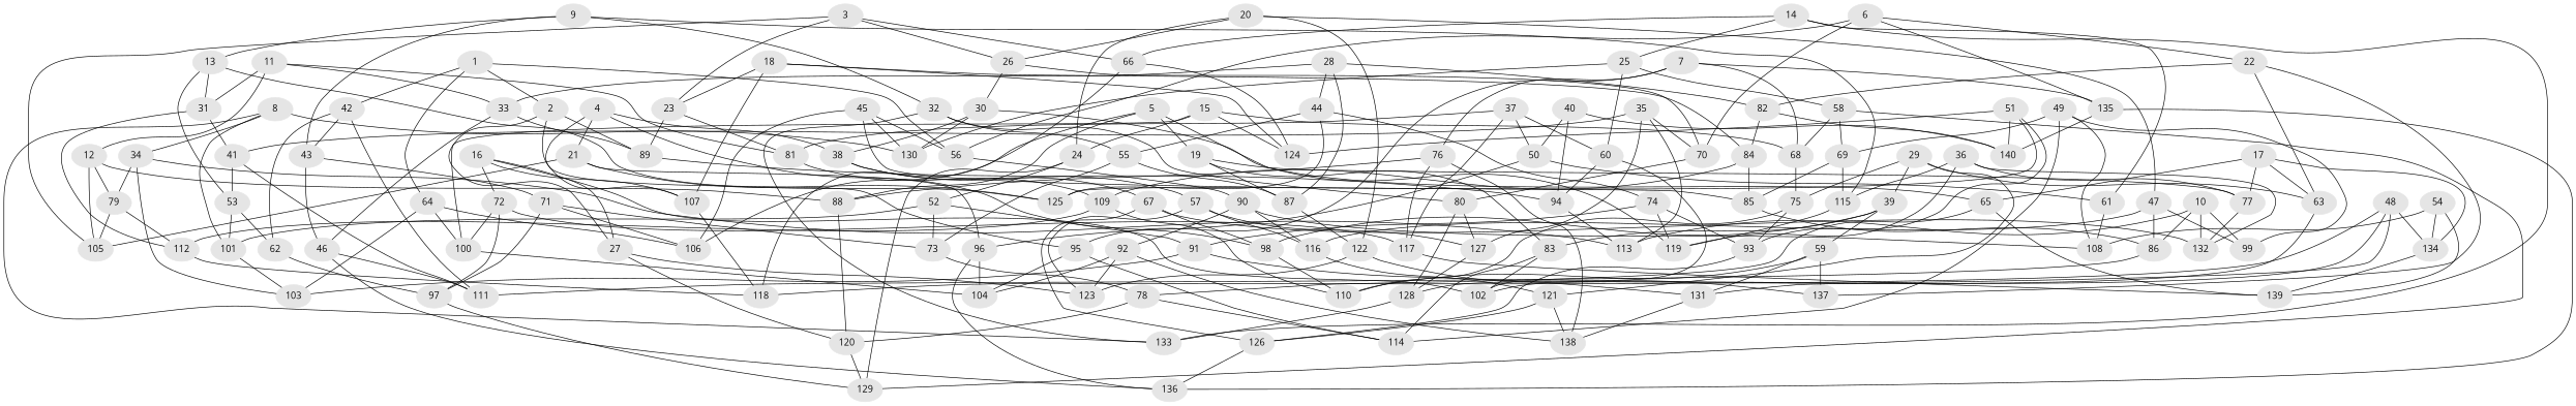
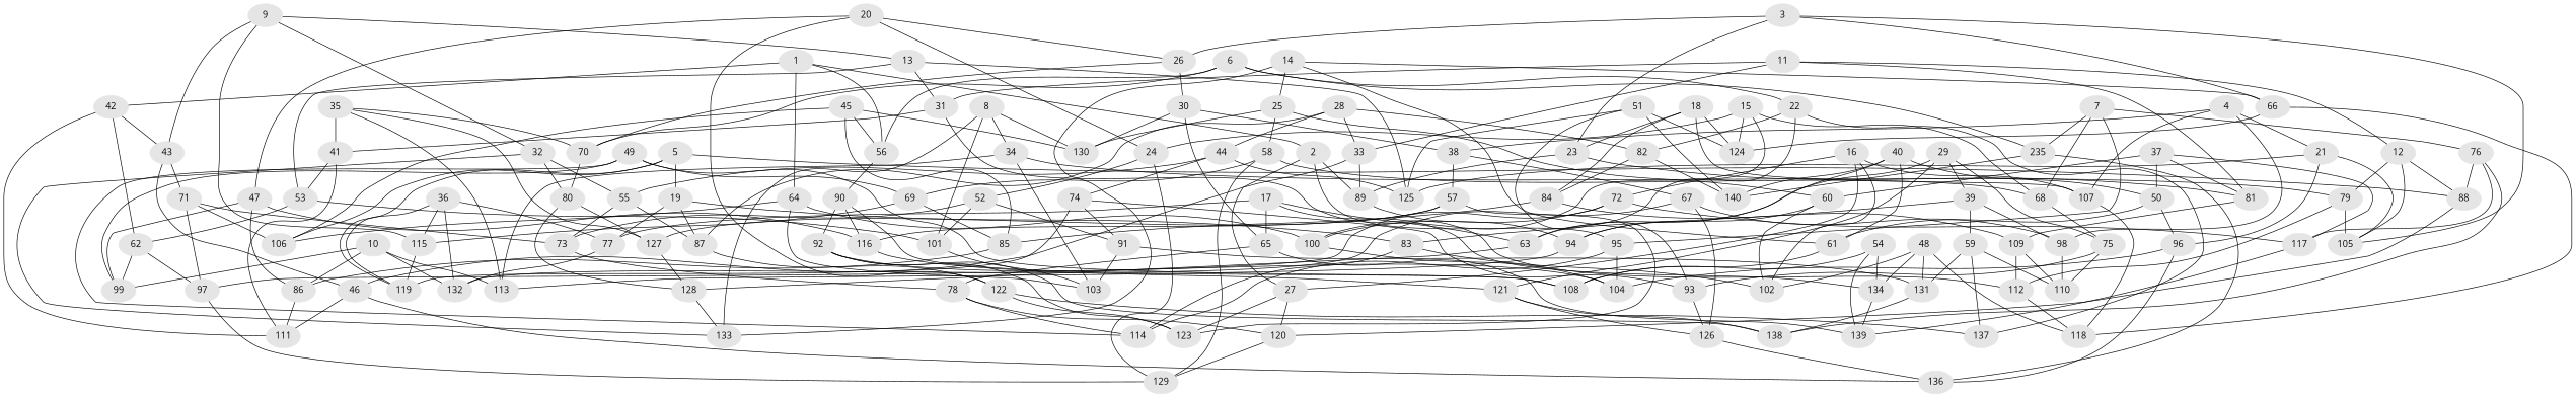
  graph {
    fontname="Open Sans"
    node [color=gray90 fontname="Open Sans" style=filled]
    edge [fontname="Open Sans"]
    1
    2
    42
    56
    64
    27
    89
    95
    43
    111
    62
    90
    106
    100
    103
    120
    123
    94
    114
    104
    3
    23
    26
    66
    105
    81
    70
    30
    124
    118
    4
    21
    38
    98
    107
    125
    96
    57
    67
    110
    5
    19
    88
    119
    77
    83
    87
    6
    22
-   135
+   135 [label=235]
    63
    82
    137
    80
    140
    136
    7
    68
    76
    75
    117
    138
    8
    34
    101
    130
    133
    113
    79
    9
    13
    32
    115
    31
    53
    55
    46
    71
    10
    86
    99
    132
    11
    12
    33
    41
    112
    109
    14
    25
    61
    58
    60
    108
    15
    24
    52
    129
    16
    72
    102
    97
    17
    65
    134
    128
    139
    78
    18
    84
    85
    122
    20
    47
    116
    73
    91
    69
    28
    44
    74
    29
    39
    121
    59
    93
    126
    127
    35
    36
    37
    50
    131
    40
    45
    48
    49
    51
    54
    92
    1 -- 2
    1 -- 42
    1 -- 56
    1 -- 64
    2 -- 27
    2 -- 89
    2 -- 95
    42 -- 43
    42 -- 111
    42 -- 62
    56 -- 90
    64 -- 106
    64 -- 100
    64 -- 103
    27 -- 120
    27 -- 123
    89 -- 94
    95 -- 114
    95 -- 104
    43 -- 46
    43 -- 71
+   62 -- 99
    62 -- 97
    90 -- 108
    90 -- 116
    90 -- 92
    100 -- 104
    120 -- 129
    94 -- 113
    3 -- 23
    3 -- 26
    3 -- 66
    3 -- 105
    23 -- 89
    23 -- 81
    26 -- 70
    26 -- 30
    66 -- 124
    66 -- 118
    81 -- 109
    70 -- 80
    30 -- 38
    30 -- 130
    30 -- 65
    4 -- 21
    4 -- 38
    4 -- 98
    4 -- 107
    21 -- 105
    21 -- 125
    21 -- 96
    38 -- 57
    38 -- 67
    98 -- 110
    107 -- 118
    96 -- 104
    96 -- 136
    57 -- 123
    57 -- 116
    57 -- 127
    67 -- 98
    67 -- 132
    67 -- 126
    5 -- 106
    5 -- 19
    5 -- 88
    5 -- 119
    19 -- 77
    19 -- 83
    19 -- 87
    88 -- 120
    77 -- 132
    83 -- 114
    83 -- 102
    87 -- 122
    6 -- 56
    6 -- 70
    6 -- 22
    6 -- 135
    22 -- 63
    22 -- 82
    22 -- 137
    135 -- 140
    135 -- 136
    63 -- 128
    82 -- 140
    82 -- 84
    80 -- 128
    80 -- 127
    7 -- 95
    7 -- 135
    7 -- 68
    7 -- 76
    68 -- 75
    76 -- 88
    76 -- 117
    76 -- 138
    75 -- 110
    75 -- 93
    117 -- 139
    8 -- 34
    8 -- 101
    8 -- 130
    8 -- 133
    34 -- 103
    34 -- 113
    34 -- 79
    101 -- 103
    79 -- 105
    79 -- 112
    9 -- 43
    9 -- 13
    9 -- 32
    9 -- 115
    13 -- 125
    13 -- 31
    13 -- 53
    32 -- 80
    32 -- 133
    32 -- 55
    115 -- 119
    31 -- 41
    31 -- 112
    53 -- 62
    53 -- 101
    55 -- 87
    55 -- 73
    46 -- 111
    46 -- 136
    71 -- 106
    71 -- 97
    71 -- 73
    10 -- 113
    10 -- 86
    10 -- 99
    10 -- 132
    86 -- 111
    11 -- 81
    11 -- 31
    11 -- 12
    11 -- 33
    12 -- 105
    12 -- 88
    12 -- 79
    33 -- 89
    33 -- 46
    41 -- 111
    41 -- 53
    112 -- 118
    109 -- 110
    109 -- 112
    14 -- 66
    14 -- 133
    14 -- 25
    14 -- 61
    25 -- 130
    25 -- 58
    25 -- 60
    61 -- 108
    58 -- 68
    58 -- 129
    58 -- 69
    60 -- 94
    60 -- 102
    15 -- 100
    15 -- 124
    15 -- 68
    15 -- 24
    24 -- 52
    24 -- 129
    52 -- 101
    52 -- 73
    52 -- 91
    16 -- 27
    16 -- 107
    16 -- 72
    16 -- 102
    72 -- 100
    72 -- 117
    72 -- 97
    97 -- 129
    17 -- 77
    17 -- 63
    17 -- 65
    17 -- 134
    65 -- 139
    65 -- 78
    134 -- 139
    128 -- 133
    78 -- 120
    78 -- 114
    18 -- 23
    18 -- 124
    18 -- 107
    18 -- 84
    84 -- 109
    84 -- 85
    85 -- 86
    122 -- 123
    122 -- 137
    20 -- 26
    20 -- 24
    20 -- 122
    20 -- 47
    47 -- 86
    47 -- 99
    47 -- 116
    116 -- 121
    73 -- 78
    91 -- 103
    91 -- 131
    69 -- 115
    69 -- 85
    28 -- 87
    28 -- 82
    28 -- 33
    28 -- 44
    44 -- 125
    44 -- 55
    44 -- 74
    74 -- 119
    74 -- 91
    74 -- 93
    29 -- 63
    29 -- 75
    29 -- 39
    29 -- 121
    39 -- 98
    39 -- 83
    39 -- 59
    121 -- 138
    121 -- 126
    59 -- 110
    59 -- 137
    59 -- 131
    93 -- 126
    126 -- 136
    127 -- 128
    35 -- 70
    35 -- 113
    35 -- 41
    35 -- 127
    36 -- 119
    36 -- 77
    36 -- 115
    36 -- 132
    37 -- 81
    37 -- 117
    37 -- 60
    37 -- 50
    50 -- 96
    50 -- 61
    131 -- 138
    40 -- 94
    40 -- 140
+   40 -- 61
    40 -- 50
    45 -- 56
    45 -- 106
    45 -- 130
    45 -- 85
    48 -- 118
    48 -- 102
    48 -- 134
    48 -- 131
    49 -- 114
    49 -- 99
    49 -- 108
    49 -- 69
    51 -- 124
    51 -- 125
    51 -- 140
    51 -- 93
    54 -- 108
    54 -- 134
    54 -- 139
    92 -- 123
    92 -- 104
    92 -- 138
  }
